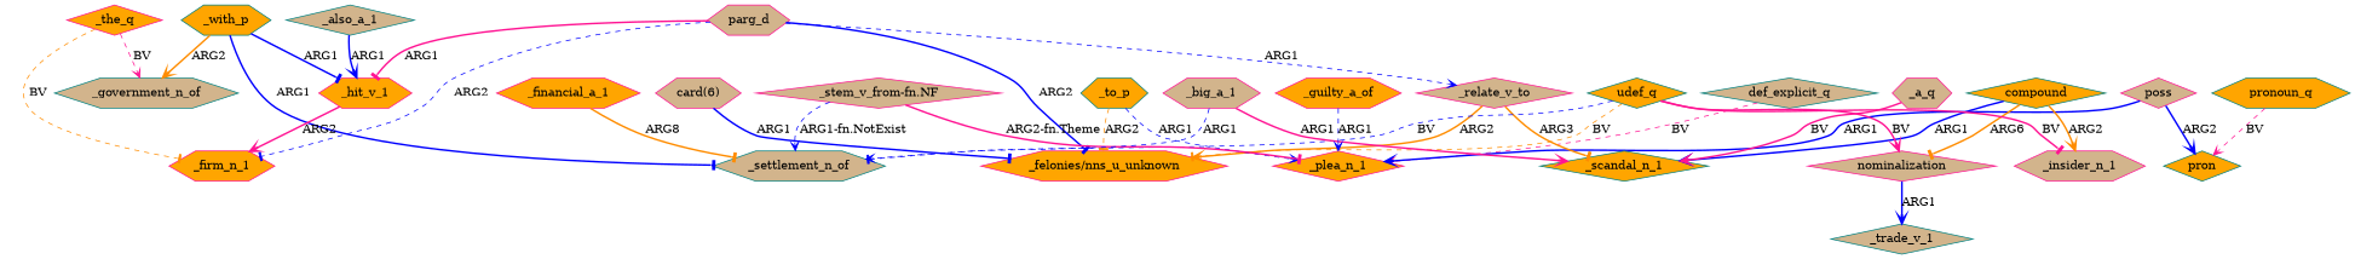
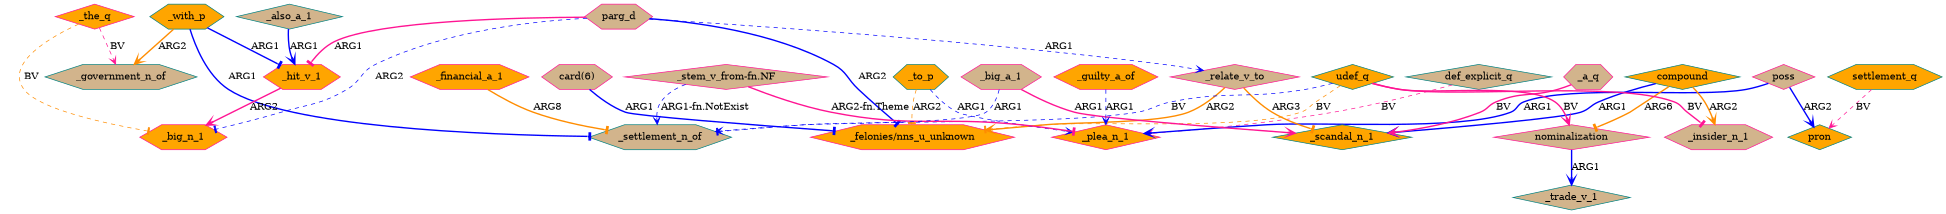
  digraph {
    node [color=deeppink fillcolor=orange shape=hexagon style=filled]
    edge [arrowhead=vee color=blue style=bold]
    _with_p [color=teal]
    _hit_v_1
    _settlement_n_of [color=teal fillcolor=tan]
    _government_n_of [color=teal fillcolor=tan]
-   _firm_n_1
+   _firm_n_1 [label=_big_n_1]
    def_explicit_q [color=teal fillcolor=tan shape=diamond]
    _plea_n_1 [shape=diamond]
    poss [fillcolor=tan shape=diamond]
    pron [color=teal shape=diamond]
    parg_d [fillcolor=tan]
    _relate_v_to [fillcolor=tan shape=diamond]
    "_felonies/nns_u_unknown"
    _scandal_n_1 [color=teal shape=diamond]
    "card(6)" [fillcolor=tan]
    compound [color=teal shape=diamond]
    _insider_n_1 [fillcolor=tan]
    nominalization [fillcolor=tan shape=diamond]
    _trade_v_1 [color=teal fillcolor=tan shape=diamond]
    udef_q [color=teal shape=diamond]
    _to_p [color=teal]
    "_stem_v_from-fn.NF" [fillcolor=tan shape=diamond]
    _big_a_1 [fillcolor=tan]
-   pronoun_q [color=teal]
+   pronoun_q [color=teal label=settlement_q]
    _guilty_a_of
    _financial_a_1
    _the_q [shape=diamond]
    _a_q [fillcolor=tan]
    _also_a_1 [color=teal fillcolor=tan shape=diamond]
    _with_p -> _hit_v_1 [arrowhead=tee label=ARG1]
    _with_p -> _settlement_n_of [arrowhead=tee label=ARG1]
    _with_p -> _government_n_of [color=darkorange label=ARG2]
    _hit_v_1 -> _firm_n_1 [color=deeppink label=ARG2]
    def_explicit_q -> _plea_n_1 [color=deeppink label=BV style=dashed]
    poss -> _plea_n_1 [label=ARG1]
    poss -> pron [label=ARG2]
    parg_d -> _hit_v_1 [arrowhead=tee color=deeppink label=ARG1]
    parg_d -> _firm_n_1 [arrowhead=tee label=ARG2 style=dashed]
    parg_d -> _relate_v_to [label=ARG1 style=dashed]
    parg_d -> "_felonies/nns_u_unknown" [arrowhead=tee label=ARG2]
    _relate_v_to -> "_felonies/nns_u_unknown" [color=darkorange label=ARG2]
    _relate_v_to -> _scandal_n_1 [arrowhead=tee color=darkorange label=ARG3]
    "card(6)" -> "_felonies/nns_u_unknown" [arrowhead=tee label=ARG1]
    compound -> _scandal_n_1 [label=ARG1]
    compound -> _insider_n_1 [color=darkorange label=ARG2]
    compound -> nominalization [arrowhead=tee color=darkorange label=ARG6]
    nominalization -> _trade_v_1 [label=ARG1]
    udef_q -> _settlement_n_of [label=BV style=dashed]
    udef_q -> "_felonies/nns_u_unknown" [arrowhead=tee color=darkorange label=BV style=dashed]
    udef_q -> _insider_n_1 [arrowhead=tee color=deeppink label=BV]
    udef_q -> nominalization [color=deeppink label=BV]
    _to_p -> _plea_n_1 [label=ARG1 style=dashed]
    _to_p -> "_felonies/nns_u_unknown" [arrowhead=tee color=darkorange label=ARG2 style=dashed]
    "_stem_v_from-fn.NF" -> _settlement_n_of [label="ARG1-fn.NotExist" style=dashed]
    "_stem_v_from-fn.NF" -> _plea_n_1 [arrowhead=tee color=deeppink label="ARG2-fn.Theme"]
    _big_a_1 -> _settlement_n_of [arrowhead=tee label=ARG1 style=dashed]
    _big_a_1 -> _scandal_n_1 [color=deeppink label=ARG1]
    pronoun_q -> pron [color=deeppink label=BV style=dashed]
    _guilty_a_of -> _plea_n_1 [label=ARG1 style=dashed]
    _financial_a_1 -> _settlement_n_of [arrowhead=tee color=darkorange label=ARG8]
    _the_q -> _government_n_of [color=deeppink label=BV style=dashed]
    _the_q -> _firm_n_1 [arrowhead=tee color=darkorange label=BV style=dashed]
    _a_q -> _scandal_n_1 [color=deeppink label=BV]
    _also_a_1 -> _hit_v_1 [label=ARG1]
  }
